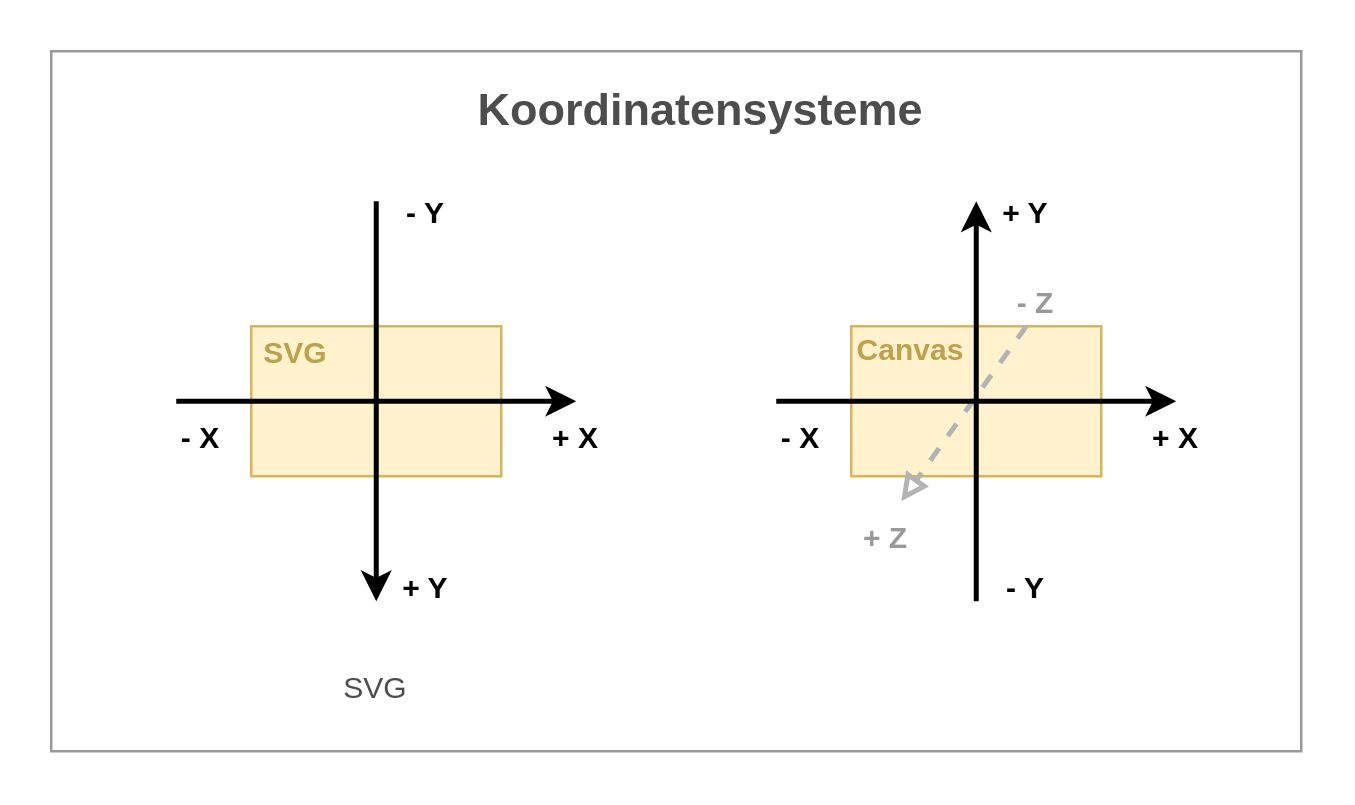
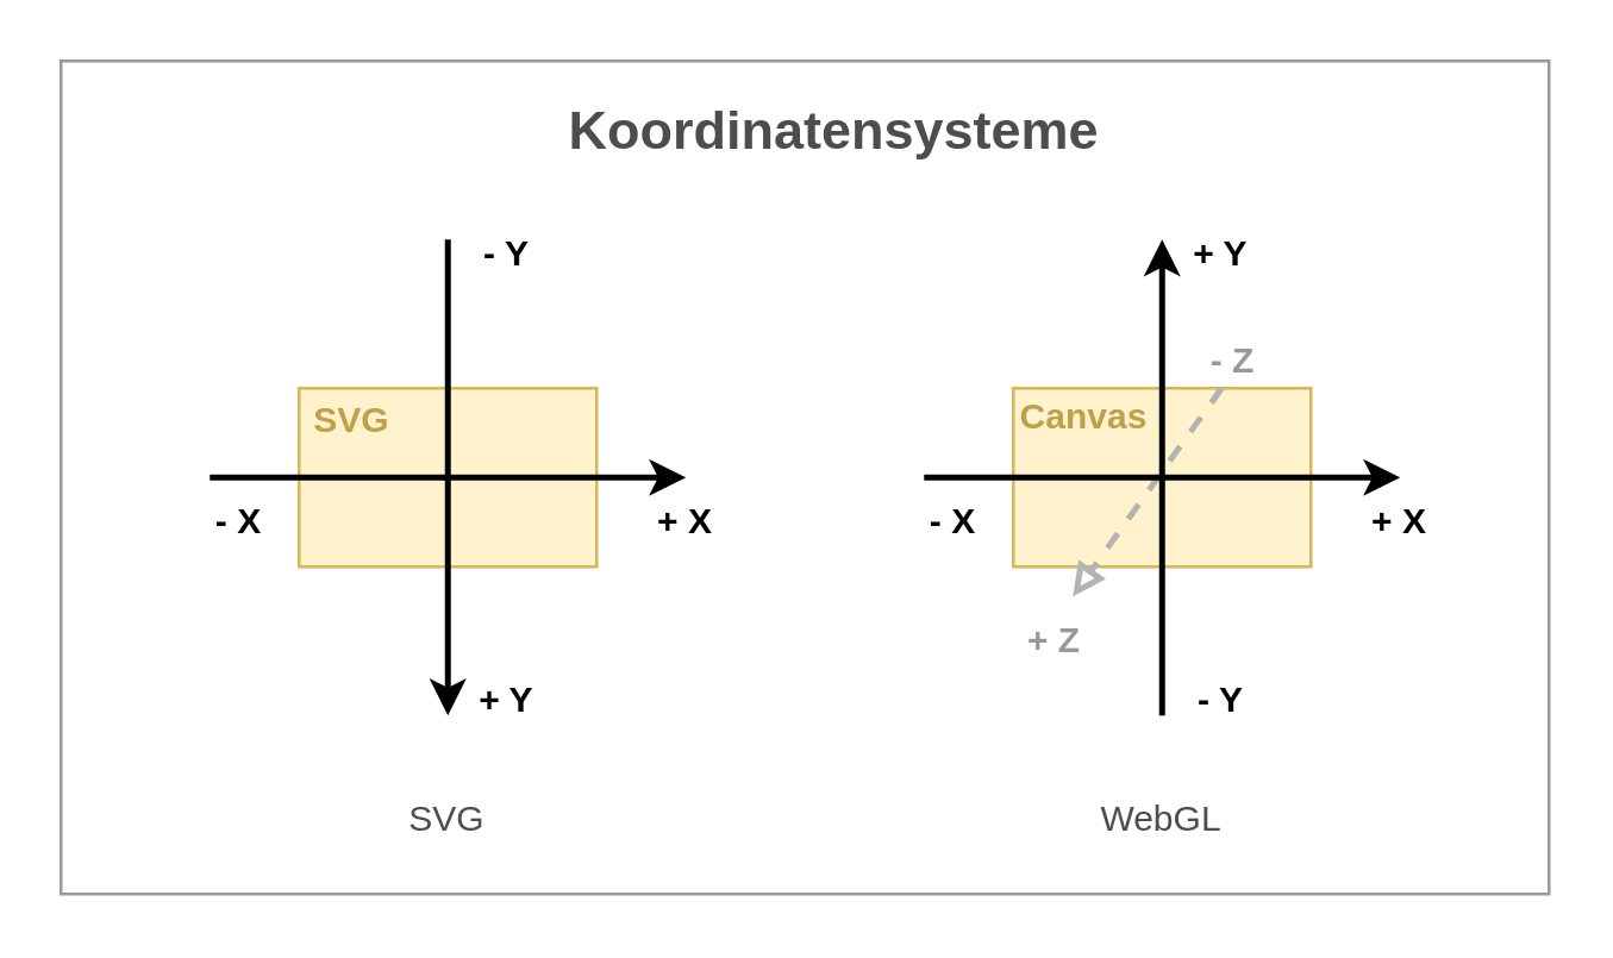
  <mxCell id="0" />
  <mxCell id="1" parent="0" />
  <mxCell id="2" value="" style="rounded=0;whiteSpace=wrap;html=1;fontColor=#BDA14B;strokeColor=#999999;" vertex="1" parent="1"><mxGeometry x="20" y="20" width="500" height="280" as="geometry" /></mxCell>
  <mxCell id="3" value="" style="rounded=0;whiteSpace=wrap;html=1;fillColor=#fff2cc;strokeColor=#d6b656;" vertex="1" parent="1"><mxGeometry x="340" y="130" width="100" height="60" as="geometry" /></mxCell>
  <mxCell id="4" value="" style="rounded=0;whiteSpace=wrap;html=1;fillColor=#fff2cc;strokeColor=#d6b656;" vertex="1" parent="1"><mxGeometry x="100" y="130" width="100" height="60" as="geometry" /></mxCell>
  <mxCell id="5" value="" style="endArrow=none;startArrow=classic;html=1;rounded=0;strokeWidth=2;startFill=1;endFill=0;" edge="1" parent="1"><mxGeometry width="50" height="50" relative="1" as="geometry"><mxPoint x="150" y="240" as="sourcePoint" /><mxPoint x="150" y="80" as="targetPoint" /></mxGeometry></mxCell>
  <mxCell id="6" value="" style="endArrow=classic;startArrow=none;html=1;rounded=0;strokeWidth=2;startFill=0;" edge="1" parent="1"><mxGeometry width="50" height="50" relative="1" as="geometry"><mxPoint x="70" y="160" as="sourcePoint" /><mxPoint x="230" y="160" as="targetPoint" /></mxGeometry></mxCell>
  <mxCell id="7" value="&lt;b&gt;- Y&lt;/b&gt;" style="text;html=1;strokeColor=none;fillColor=none;align=center;verticalAlign=middle;whiteSpace=wrap;rounded=0;" vertex="1" parent="1"><mxGeometry x="140" y="70" width="60" height="30" as="geometry" /></mxCell>
  <mxCell id="8" value="&lt;b&gt;+ Y&lt;/b&gt;" style="text;html=1;strokeColor=none;fillColor=none;align=center;verticalAlign=middle;whiteSpace=wrap;rounded=0;" vertex="1" parent="1"><mxGeometry x="140" y="220" width="60" height="30" as="geometry" /></mxCell>
  <mxCell id="9" value="&lt;b&gt;+ X&lt;/b&gt;" style="text;html=1;strokeColor=none;fillColor=none;align=center;verticalAlign=middle;whiteSpace=wrap;rounded=0;" vertex="1" parent="1"><mxGeometry x="200" y="160" width="60" height="30" as="geometry" /></mxCell>
  <mxCell id="10" value="&lt;b&gt;- X&lt;/b&gt;" style="text;html=1;strokeColor=none;fillColor=none;align=center;verticalAlign=middle;whiteSpace=wrap;rounded=0;" vertex="1" parent="1"><mxGeometry x="50" y="160" width="60" height="30" as="geometry" /></mxCell>
  <mxCell id="11" value="&lt;b&gt;+ Y&lt;/b&gt;" style="text;html=1;strokeColor=none;fillColor=none;align=center;verticalAlign=middle;whiteSpace=wrap;rounded=0;" vertex="1" parent="1"><mxGeometry x="380" y="70" width="60" height="30" as="geometry" /></mxCell>
  <mxCell id="12" value="&lt;b&gt;- Y&lt;/b&gt;" style="text;html=1;strokeColor=none;fillColor=none;align=center;verticalAlign=middle;whiteSpace=wrap;rounded=0;" vertex="1" parent="1"><mxGeometry x="380" y="220" width="60" height="30" as="geometry" /></mxCell>
  <mxCell id="13" value="&lt;b&gt;+ X&lt;/b&gt;" style="text;html=1;strokeColor=none;fillColor=none;align=center;verticalAlign=middle;whiteSpace=wrap;rounded=0;" vertex="1" parent="1"><mxGeometry x="440" y="160" width="60" height="30" as="geometry" /></mxCell>
  <mxCell id="14" value="&lt;b&gt;- X&lt;/b&gt;" style="text;html=1;strokeColor=none;fillColor=none;align=center;verticalAlign=middle;whiteSpace=wrap;rounded=0;" vertex="1" parent="1"><mxGeometry x="290" y="160" width="60" height="30" as="geometry" /></mxCell>
  <mxCell id="15" value="&lt;b&gt;&lt;font color=&quot;#bda14b&quot;&gt;SVG&lt;/font&gt;&lt;/b&gt;" style="text;html=1;strokeColor=none;fillColor=none;align=center;verticalAlign=middle;whiteSpace=wrap;rounded=0;" vertex="1" parent="1"><mxGeometry x="88" y="126" width="60" height="30" as="geometry" /></mxCell>
  <mxCell id="16" value="&lt;b&gt;&lt;font color=&quot;#bda14b&quot;&gt;Canvas&lt;/font&gt;&lt;/b&gt;" style="text;html=1;strokeColor=none;fillColor=none;align=center;verticalAlign=middle;whiteSpace=wrap;rounded=0;" vertex="1" parent="1"><mxGeometry x="334" y="125" width="60" height="30" as="geometry" /></mxCell>
+ <mxCell id="17" value="&lt;font color=&quot;#4d4d4d&quot;&gt;WebGL&lt;/font&gt;" style="text;html=1;strokeColor=none;fillColor=none;align=center;verticalAlign=middle;whiteSpace=wrap;rounded=0;fontColor=#BDA14B;" vertex="1" parent="1"><mxGeometry x="360" y="260" width="60" height="30" as="geometry" /></mxCell>
  <mxCell id="18" value="&lt;font color=&quot;#4d4d4d&quot;&gt;SVG&lt;/font&gt;" style="text;html=1;strokeColor=none;fillColor=none;align=center;verticalAlign=middle;whiteSpace=wrap;rounded=0;fontColor=#BDA14B;" vertex="1" parent="1"><mxGeometry x="120" y="260" width="60" height="30" as="geometry" /></mxCell>
  <mxCell id="19" value="&lt;font style=&quot;font-size: 18px;&quot; color=&quot;#4d4d4d&quot;&gt;&lt;b&gt;Koordinatensysteme&lt;/b&gt;&lt;/font&gt;" style="text;html=1;strokeColor=none;fillColor=none;align=center;verticalAlign=middle;whiteSpace=wrap;rounded=0;fontColor=#BDA14B;" vertex="1" parent="1"><mxGeometry x="250" y="29" width="60" height="30" as="geometry" /></mxCell>
  <mxCell id="20" value="" style="endArrow=block;startArrow=none;html=1;rounded=0;strokeWidth=2;startFill=0;strokeColor=#B3B3B3;endFill=0;dashed=1;" edge="1" parent="1"><mxGeometry width="50" height="50" relative="1" as="geometry"><mxPoint x="410" y="130" as="sourcePoint" /><mxPoint x="360" y="200" as="targetPoint" /></mxGeometry></mxCell>
  <mxCell id="21" value="" style="endArrow=classic;startArrow=none;html=1;rounded=0;strokeWidth=2;startFill=0;" edge="1" parent="1"><mxGeometry width="50" height="50" relative="1" as="geometry"><mxPoint x="390" y="240" as="sourcePoint" /><mxPoint x="390" y="80" as="targetPoint" /></mxGeometry></mxCell>
  <mxCell id="22" value="" style="endArrow=classic;startArrow=none;html=1;rounded=0;strokeWidth=2;startFill=0;" edge="1" parent="1"><mxGeometry width="50" height="50" relative="1" as="geometry"><mxPoint x="310" y="160" as="sourcePoint" /><mxPoint x="470" y="160" as="targetPoint" /></mxGeometry></mxCell>
  <mxCell id="23" value="&lt;b&gt;&lt;font color=&quot;#999999&quot;&gt;+ Z&lt;/font&gt;&lt;/b&gt;" style="text;html=1;strokeColor=none;fillColor=none;align=center;verticalAlign=middle;whiteSpace=wrap;rounded=0;" vertex="1" parent="1"><mxGeometry x="324" y="200" width="60" height="30" as="geometry" /></mxCell>
  <mxCell id="24" value="&lt;b&gt;&lt;font color=&quot;#999999&quot;&gt;- Z&lt;/font&gt;&lt;/b&gt;" style="text;html=1;strokeColor=none;fillColor=none;align=center;verticalAlign=middle;whiteSpace=wrap;rounded=0;" vertex="1" parent="1"><mxGeometry x="384" y="106" width="60" height="30" as="geometry" /></mxCell>
